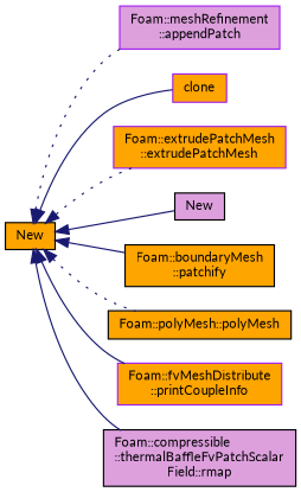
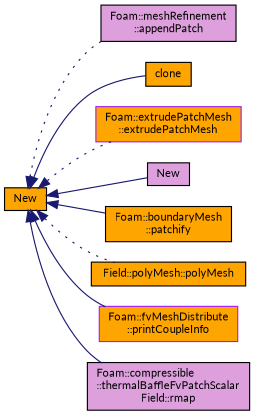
  digraph {
    fontname=Lato
    rankdir=LR
    node [color=black fillcolor=orange fontname=Lato fontsize=10 shape=record style=filled]
    edge [color=midnightblue dir=back fontname=Lato fontsize=10 labelfontname=Helvetica labelfontsize=10 style=solid]
    n1 [fontcolor=black height=0.2 label=New width=0.4]
-   n2 [color=purple fillcolor=plum height=0.2 label="Foam::meshRefinement\l::appendPatch" width=0.4]
-   n3 [color=purple height=0.2 label=clone width=0.4]
+   n2 [fillcolor=plum height=0.2 label="Foam::meshRefinement\l::appendPatch" width=0.4]
+   n3 [height=0.2 label=clone width=0.4]
    n4 [color=purple height=0.2 label="Foam::extrudePatchMesh\l::extrudePatchMesh" width=0.4]
    n5 [fillcolor=plum height=0.2 label=New width=0.4]
    n6 [height=0.2 label="Foam::boundaryMesh\l::patchify" width=0.4]
-   n7 [height=0.2 label="Foam::polyMesh::polyMesh" width=0.4]
+   n7 [height=0.2 label="Field::polyMesh::polyMesh" width=0.4]
    n8 [color=purple height=0.2 label="Foam::fvMeshDistribute\l::printCoupleInfo" width=0.4]
    n9 [fillcolor=plum height=0.2 label="Foam::compressible\l::thermalBaffleFvPatchScalar\lField::rmap" width=0.4]
    n1 -> n2 [style=dotted]
    n1 -> n3
    n1 -> n4 [style=dotted]
    n1 -> n5
    n1 -> n6
    n1 -> n7 [style=dotted]
    n1 -> n8
    n1 -> n9
  }
